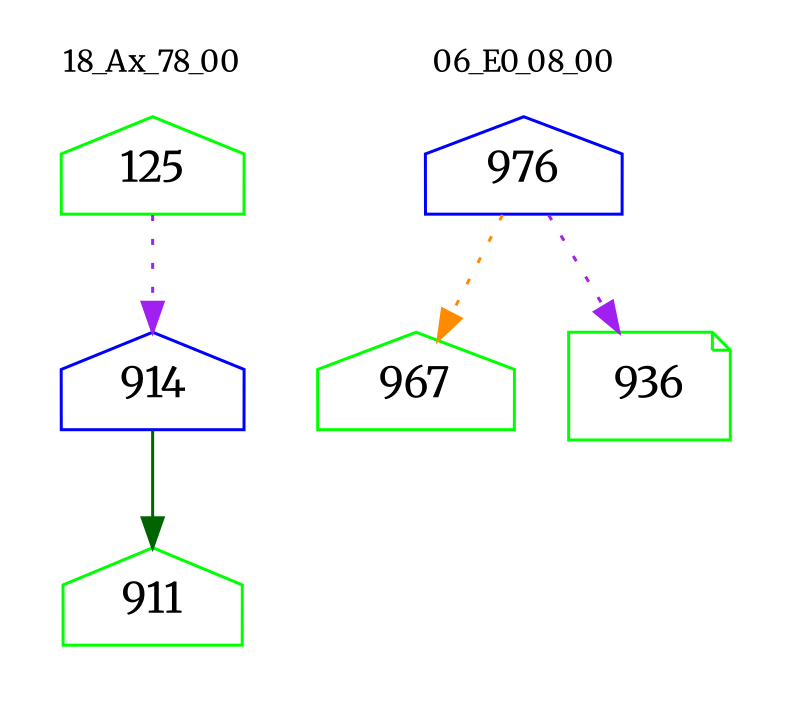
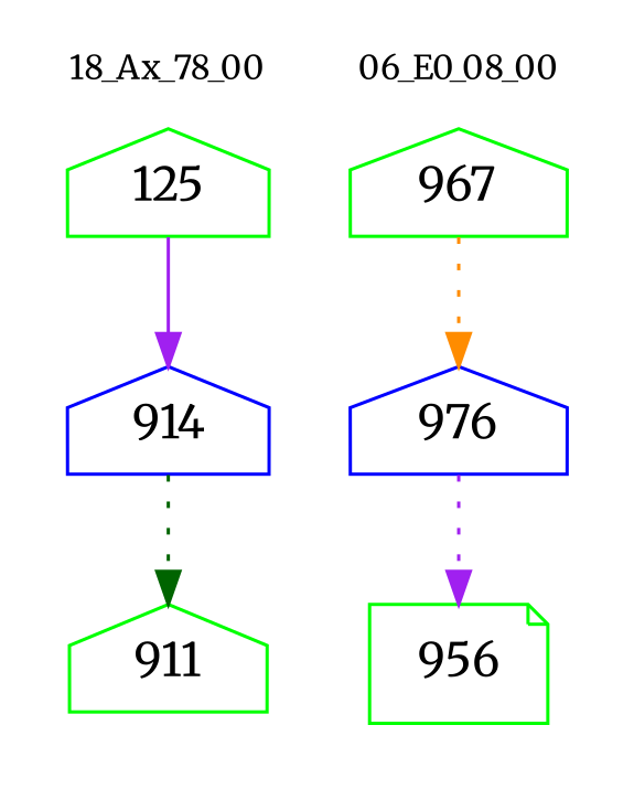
  digraph {
    fontname=Merriweather
    node [color=green fontname=Merriweather shape=house]
    edge [color=purple fontname=Merriweather style=solid]
    n1 [label=125]
    n2 [color=blue label=914]
    n3 [label=911]
    n4 [label=967]
    n5 [color=blue label=976]
-   n6 [label=936 shape=note]
+   n6 [label=956 shape=note]
    subgraph cluster_1 {
      color=white
      fontsize=10
      label="18_Ax_78_00"
      n1
      n2
      n3
    }
    subgraph cluster_2 {
      color=white
      fontsize=10
      label="06_E0_08_00"
      n4
      n5
      n6
    }
-   n1 -> n2 [style=dotted]
-   n2 -> n3 [color=darkgreen]
-   n5 -> n4 [color=darkorange style=dotted]
+   n1 -> n2
+   n2 -> n3 [color=darkgreen style=dotted]
+   n4 -> n5 [color=darkorange style=dotted]
    n5 -> n6 [style=dotted]
  }
